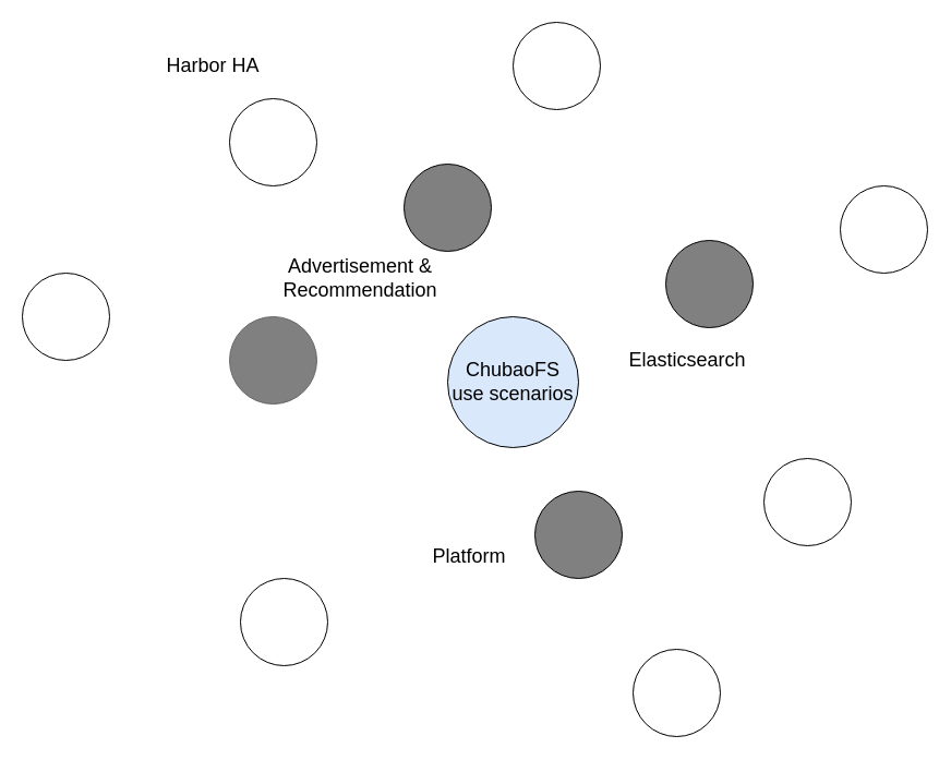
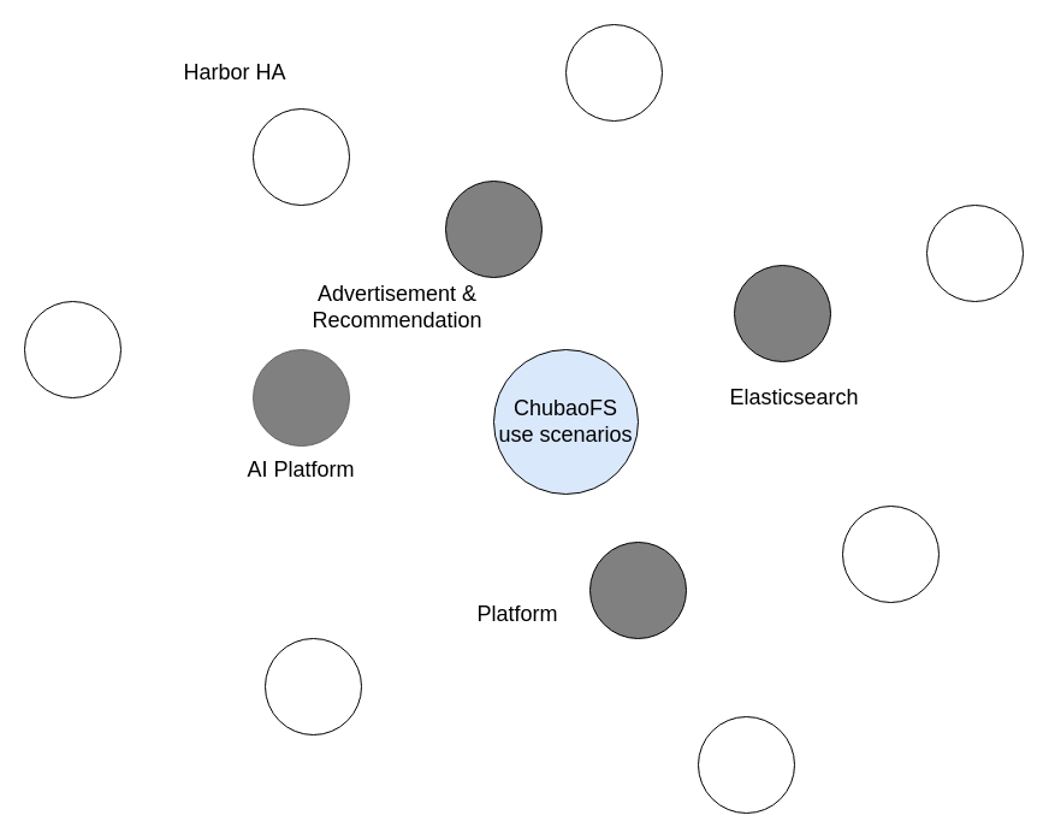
  <mxCell id="0" />
  <mxCell id="1" parent="0" />
  <mxCell id="2" value="&lt;font style=&quot;font-size: 18px&quot;&gt;ChubaoFS use scenarios&lt;/font&gt;" style="ellipse;whiteSpace=wrap;html=1;aspect=fixed;fillColor=#dae8fc;" vertex="1" parent="1"><mxGeometry x="410" y="290" width="120" height="120" as="geometry" /></mxCell>
  <mxCell id="3" value="" style="ellipse;whiteSpace=wrap;html=1;aspect=fixed;fillColor=#808080;" vertex="1" parent="1"><mxGeometry x="370" y="150" width="80" height="80" as="geometry" /></mxCell>
  <mxCell id="4" value="" style="ellipse;whiteSpace=wrap;html=1;aspect=fixed;strokeColor=#000000;fillColor=#808080;" vertex="1" parent="1"><mxGeometry x="610" y="220" width="80" height="80" as="geometry" /></mxCell>
  <mxCell id="5" value="" style="ellipse;whiteSpace=wrap;html=1;aspect=fixed;fillColor=#808080;" vertex="1" parent="1"><mxGeometry x="490" y="450" width="80" height="80" as="geometry" /></mxCell>
  <mxCell id="6" value="" style="ellipse;whiteSpace=wrap;html=1;aspect=fixed;fillColor=#808080;strokeColor=#666666;" vertex="1" parent="1"><mxGeometry x="210" y="290" width="80" height="80" as="geometry" /></mxCell>
  <mxCell id="7" value="&lt;font style=&quot;font-size: 18px&quot;&gt;Platform&lt;/font&gt;" style="text;html=1;strokeColor=none;fillColor=none;align=center;verticalAlign=middle;whiteSpace=wrap;rounded=0;" vertex="1" parent="1"><mxGeometry x="410" y="500" width="40" height="20" as="geometry" /></mxCell>
+ <mxCell id="8" value="&lt;font style=&quot;font-size: 18px&quot;&gt;AI Platform&lt;/font&gt;" style="text;html=1;strokeColor=none;fillColor=none;align=center;verticalAlign=middle;whiteSpace=wrap;rounded=0;" vertex="1" parent="1"><mxGeometry x="180" y="380" width="140" height="20" as="geometry" /></mxCell>
  <mxCell id="9" value="" style="ellipse;whiteSpace=wrap;html=1;aspect=fixed;fillColor=#FFFFFF;" vertex="1" parent="1"><mxGeometry x="470" y="20" width="80" height="80" as="geometry" /></mxCell>
  <mxCell id="10" value="" style="ellipse;whiteSpace=wrap;html=1;aspect=fixed;fillColor=#FFFFFF;" vertex="1" parent="1"><mxGeometry x="210" width="80" height="80" as="geometry" y="90" /></mxCell>
  <mxCell id="11" value="" style="ellipse;whiteSpace=wrap;html=1;aspect=fixed;fillColor=#FFFFFF;" vertex="1" parent="1"><mxGeometry x="20" y="250" width="80" height="80" as="geometry" /></mxCell>
  <mxCell id="12" value="" style="ellipse;whiteSpace=wrap;html=1;aspect=fixed;fillColor=#FFFFFF;" vertex="1" parent="1"><mxGeometry x="770" y="170" width="80" height="80" as="geometry" /></mxCell>
  <mxCell id="13" value="" style="ellipse;whiteSpace=wrap;html=1;aspect=fixed;fillColor=#FFFFFF;" vertex="1" parent="1"><mxGeometry x="700" y="420" width="80" height="80" as="geometry" /></mxCell>
  <mxCell id="14" value="" style="ellipse;whiteSpace=wrap;html=1;aspect=fixed;fillColor=#FFFFFF;" vertex="1" parent="1"><mxGeometry x="580" y="595" width="80" height="80" as="geometry" /></mxCell>
  <mxCell id="15" value="" style="ellipse;whiteSpace=wrap;html=1;aspect=fixed;fillColor=#FFFFFF;" vertex="1" parent="1"><mxGeometry x="220" y="530" width="80" height="80" as="geometry" /></mxCell>
  <mxCell id="16" value="&lt;font style=&quot;font-size: 18px&quot;&gt;Advertisement &amp;amp; Recommendation&lt;/font&gt;" style="text;html=1;strokeColor=none;fillColor=none;align=center;verticalAlign=middle;whiteSpace=wrap;rounded=0;" vertex="1" parent="1"><mxGeometry x="260" y="245" width="140" height="20" as="geometry" /></mxCell>
- <mxCell id="17" value="&lt;font style=&quot;font-size: 18px&quot;&gt;Elasticsearch&lt;/font&gt;" style="text;html=1;strokeColor=none;fillColor=none;align=center;verticalAlign=middle;whiteSpace=wrap;rounded=0;" vertex="1" parent="1"><mxGeometry x="560" y="320" width="140" height="20" as="geometry" /></mxCell>
+ <mxCell id="17" value="&lt;font style=&quot;font-size: 18px&quot;&gt;Elasticsearch&lt;/font&gt;" style="text;html=1;strokeColor=none;fillColor=none;align=center;verticalAlign=middle;whiteSpace=wrap;rounded=0;" vertex="1" parent="1"><mxGeometry x="590" y="320" width="140" height="20" as="geometry" /></mxCell>
  <mxCell id="18" value="&lt;font style=&quot;font-size: 18px&quot;&gt;Harbor HA&lt;/font&gt;" style="text;html=1;strokeColor=none;fillColor=none;align=center;verticalAlign=middle;whiteSpace=wrap;rounded=0;" vertex="1" parent="1"><mxGeometry x="125" y="50" width="140" height="20" as="geometry" /></mxCell>
